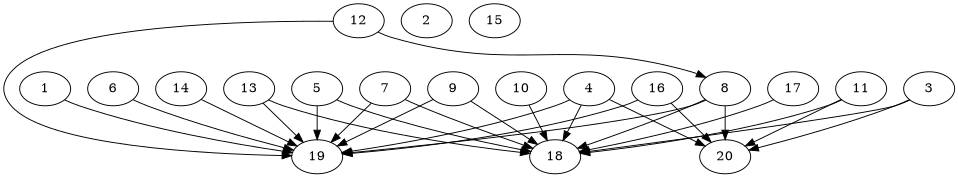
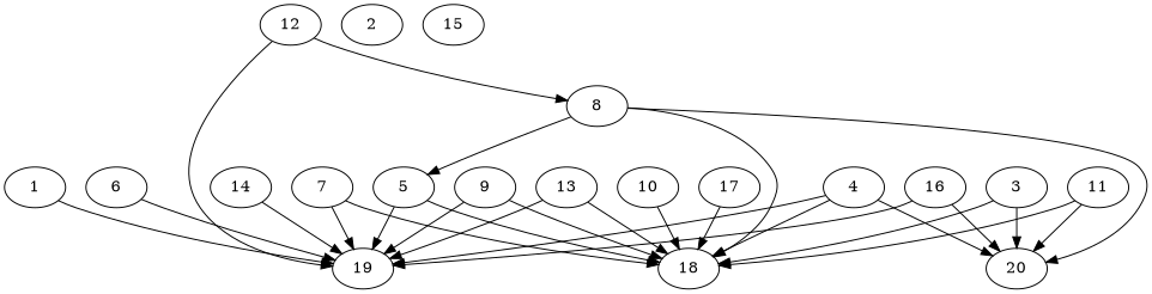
  digraph {
    node [alpha=0.19]
    1 [alpha=0.18 expect_size=8422400]
    19 [expect_size=33740800]
    2 [expect_size=33060864]
    3 [alpha=0.07 expect_size=26739712]
    18 [alpha=0.12 expect_size=36116480]
    20 [alpha=0.07 expect_size=44789760]
    4 [alpha=0.18 expect_size=18507776]
    5 [alpha=0.14 expect_size=50327552]
    6 [alpha=0.16 expect_size=41573376]
    7 [alpha=0.13 expect_size=12179456]
    8 [expect_size=26975232]
    9 [alpha=0.05 expect_size=21168128]
    10 [alpha=0.00 expect_size=45494272]
    11 [alpha=0.14 expect_size=22147072]
    12 [alpha=0.14 expect_size=18541568]
    13 [alpha=0.04 expect_size=15777792]
    14 [alpha=0.13 expect_size=32998400]
    15 [alpha=0.10 expect_size=27164672]
    16 [alpha=0.05 expect_size=13151232]
    17 [alpha=0.06 expect_size=51467264]
    1 -> 19
    3 -> 18
    3 -> 20
    4 -> 19
    4 -> 18
    4 -> 20
    5 -> 19
    5 -> 18
    6 -> 19
    7 -> 19
    7 -> 18
-   8 -> 19
+   8 -> 5
    8 -> 18
    8 -> 20
    9 -> 19
    9 -> 18
    10 -> 18
    11 -> 18
    11 -> 20
    12 -> 19
    12 -> 8
    13 -> 19
    13 -> 18
    14 -> 19
    16 -> 19
    16 -> 20
    17 -> 18
  }
